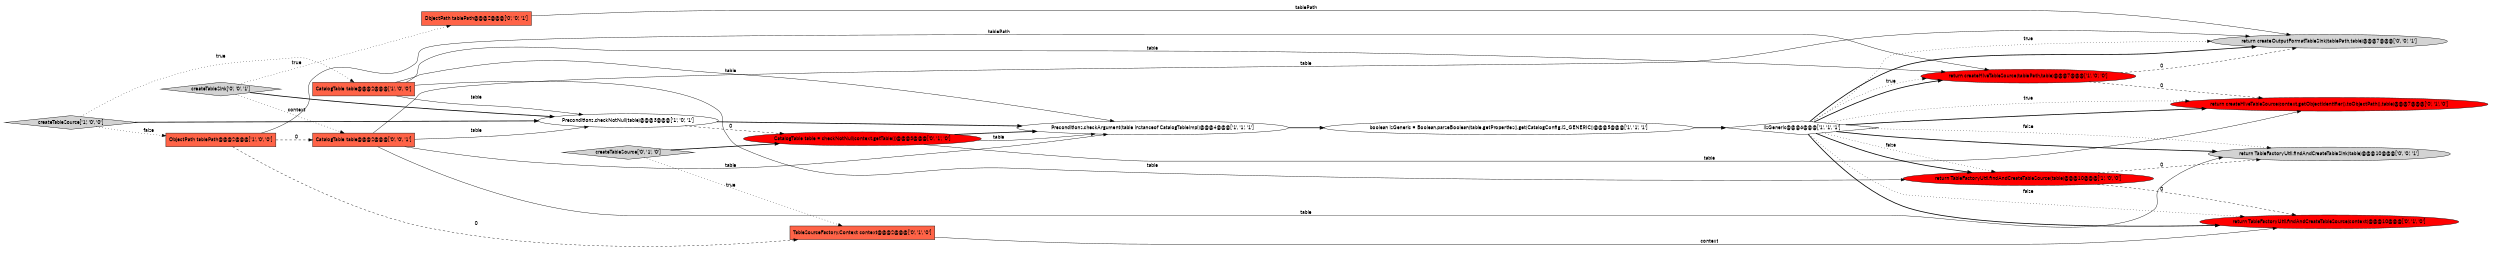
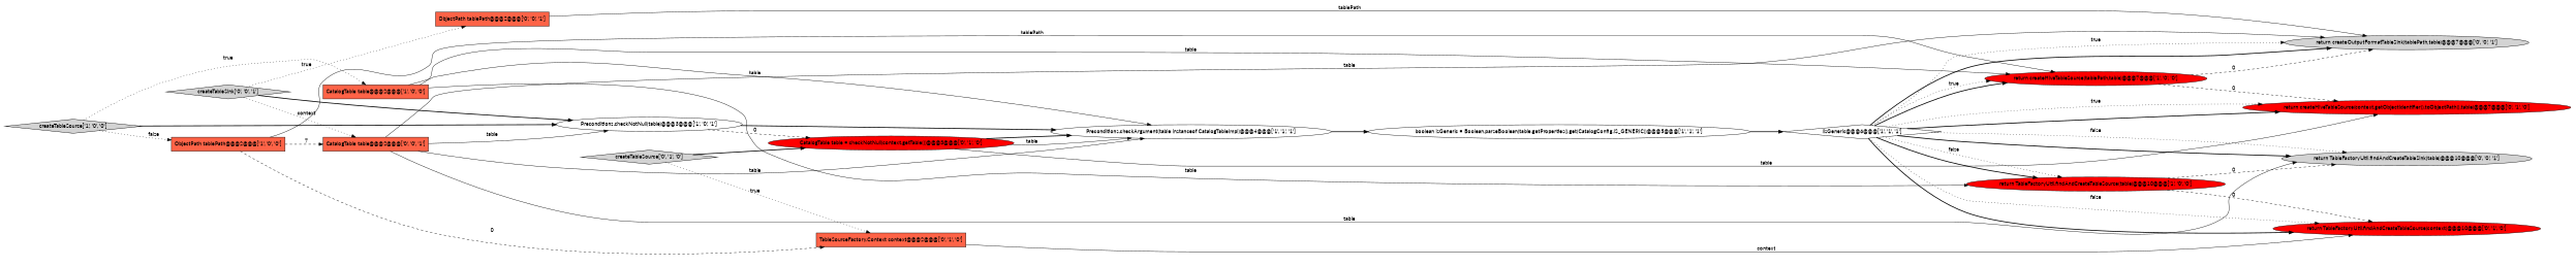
  digraph {
    fontname=Lato
    rankdir=LR
    node [fillcolor=red fontname=Lato shape=ellipse style=filled]
    edge [fontname=Lato style=solid]
    n1 [label="CatalogTable table = checkNotNull(context.getTable())@@@3@@@['0', '1', '0']"]
    n2 [label="return createHiveTableSource(context.getObjectIdentifier().toObjectPath(),table)@@@7@@@['0', '1', '0']"]
    n3 [fillcolor=white label="Preconditions.checkArgument(table instanceof CatalogTableImpl)@@@4@@@['1', '1', '1']"]
    n4 [fillcolor=white label="boolean isGeneric = Boolean.parseBoolean(table.getProperties().get(CatalogConfig.IS_GENERIC))@@@5@@@['1', '1', '1']"]
    n5 [fillcolor=lightgray label="return TableFactoryUtil.findAndCreateTableSink(table)@@@10@@@['0', '0', '1']"]
    n6 [fillcolor=white label="!isGeneric@@@6@@@['1', '1', '1']" shape=diamond]
    n7 [label="return createHiveTableSource(tablePath,table)@@@7@@@['1', '0', '0']"]
    n8 [label="return TableFactoryUtil.findAndCreateTableSource(context)@@@10@@@['0', '1', '0']"]
    n9 [fillcolor=lightgray label="return createOutputFormatTableSink(tablePath,table)@@@7@@@['0', '0', '1']"]
    n10 [label="return TableFactoryUtil.findAndCreateTableSource(table)@@@10@@@['1', '0', '0']"]
    n11 [fillcolor=tomato label="ObjectPath tablePath@@@2@@@['0', '0', '1']" shape=box]
    n12 [fillcolor=lightgray label="createTableSink['0', '0', '1']" shape=diamond]
    n13 [fillcolor=tomato label="CatalogTable table@@@2@@@['0', '0', '1']" shape=box]
    n14 [fillcolor=white label="Preconditions.checkNotNull(table)@@@3@@@['1', '0', '1']"]
    n15 [fillcolor=lightgray label="createTableSource['0', '1', '0']" shape=diamond]
    n16 [fillcolor=tomato label="TableSourceFactory.Context context@@@2@@@['0', '1', '0']" shape=box]
    n17 [fillcolor=lightgray label="createTableSource['1', '0', '0']" shape=diamond]
    n18 [fillcolor=tomato label="ObjectPath tablePath@@@2@@@['1', '0', '0']" shape=box]
    n19 [fillcolor=tomato label="CatalogTable table@@@2@@@['1', '0', '0']" shape=box]
    n1 -> n2 [label=table]
    n1 -> n3 [style=bold]
    n1 -> n3 [label=table]
    n3 -> n4 [style=bold]
    n4 -> n6 [style=bold]
    n6 -> n2 [style=bold]
    n6 -> n2 [label=true style=dotted]
    n6 -> n5 [style=bold]
    n6 -> n5 [label=false style=dotted]
    n6 -> n7 [style=bold]
    n6 -> n7 [label=true style=dotted]
    n6 -> n8 [style=bold]
    n6 -> n8 [label=false style=dotted]
    n6 -> n9 [label=true style=dotted]
    n6 -> n9 [style=bold]
    n6 -> n10 [style=bold]
    n6 -> n10 [label=false style=dotted]
    n7 -> n2 [label=0 style=dashed]
    n7 -> n9 [label=0 style=dashed]
    n10 -> n5 [label=0 style=dashed]
    n10 -> n8 [label=0 style=dashed]
    n11 -> n9 [label=tablePath]
    n12 -> n11 [label=true style=dotted]
    n12 -> n13 [label=context style=dotted]
    n12 -> n14 [style=bold]
    n13 -> n3 [label=table]
    n13 -> n5 [label=table]
    n13 -> n9 [label=table]
    n13 -> n14 [label=table]
    n14 -> n1 [label=0 style=dashed]
    n14 -> n3 [style=bold]
    n15 -> n1 [style=bold]
    n15 -> n16 [label=true style=dotted]
    n16 -> n8 [label=context]
    n17 -> n14 [style=bold]
    n17 -> n18 [label=false style=dotted]
    n17 -> n19 [label=true style=dotted]
    n18 -> n7 [label=tablePath]
-   n18 -> n13 [label=0 style=dashed]
+   n18 -> n13 [label=7 style=dashed]
    n18 -> n16 [label=0 style=dashed]
    n19 -> n3 [label=table]
    n19 -> n7 [label=table]
    n19 -> n10 [label=table]
-   n19 -> n14 [label=table]
  }
